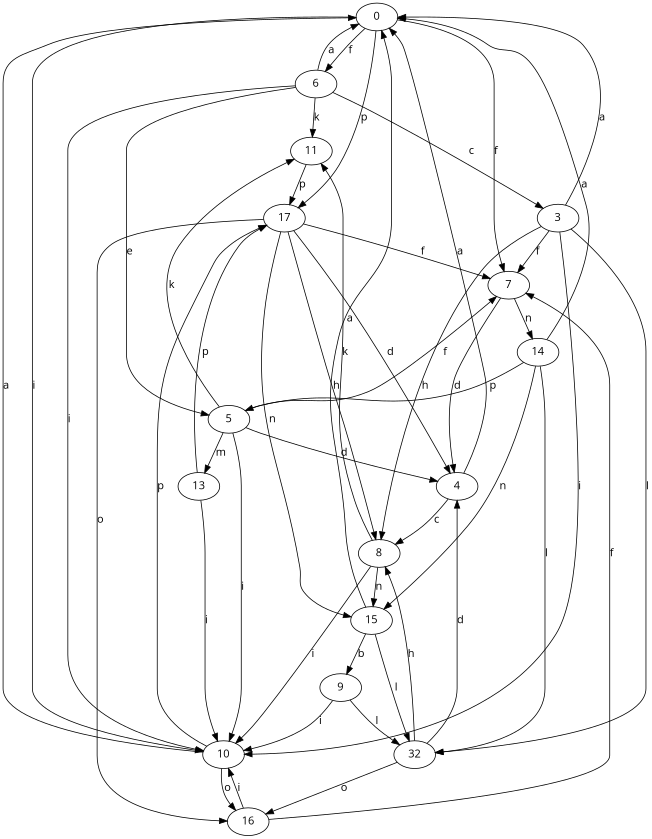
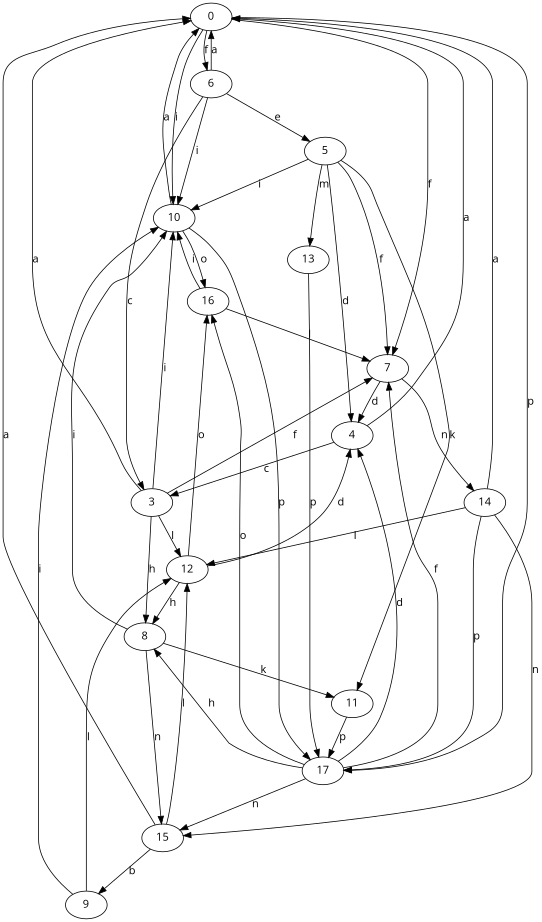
  strict digraph {
    fontname="Open Sans"
    node [fontname="Open Sans"]
    edge [fontname="Open Sans"]
    0
    6
    10
    17
    7
    3
    5
    11
    16
    8
    4
    15
    n13 [label=9]
-   12 [label=32]
+   12
    14
    13
    0 -> 6 [label=f]
    0 -> 10 [label=i]
    0 -> 17 [label=p]
    0 -> 7 [label=f]
    6 -> 0 [label=a]
    6 -> 10 [label=i]
    6 -> 3 [label=c]
    6 -> 5 [label=e]
-   6 -> 11 [label=k]
    10 -> 0 [label=a]
    10 -> 17 [label=p]
    10 -> 16 [label=o]
    17 -> 7 [label=f]
    17 -> 16 [label=o]
    17 -> 8 [label=h]
    17 -> 4 [label=d]
    17 -> 15 [label=n]
    7 -> 4 [label=d]
    7 -> 14 [label=n]
    3 -> 0 [label=a]
    3 -> 10 [label=i]
    3 -> 7 [label=f]
    3 -> 8 [label=h]
    3 -> 12 [label=l]
    5 -> 10 [label=i]
    5 -> 7 [label=f]
    5 -> 11 [label=k]
    5 -> 4 [label=d]
    5 -> 13 [label=m]
    11 -> 17 [label=p]
    16 -> 10 [label=i]
-   16 -> 7 [label=f]
+   16 -> 7 [label=l]
    8 -> 10 [label=i]
    8 -> 11 [label=k]
    8 -> 15 [label=n]
    4 -> 0 [label=a]
-   4 -> 8 [label=c]
+   4 -> 3 [label=c]
    15 -> 0 [label=a]
    15 -> n13 [label=b]
    15 -> 12 [label=l]
    n13 -> 10 [label=i]
    n13 -> 12 [label=l]
    12 -> 16 [label=o]
    12 -> 8 [label=h]
    12 -> 4 [label=d]
    14 -> 0 [label=a]
-   14 -> 5 [label=p]
+   14 -> 17 [label=p]
    14 -> 15 [label=n]
    14 -> 12 [label=l]
-   13 -> 10 [label=i]
    13 -> 17 [label=p]
  }
